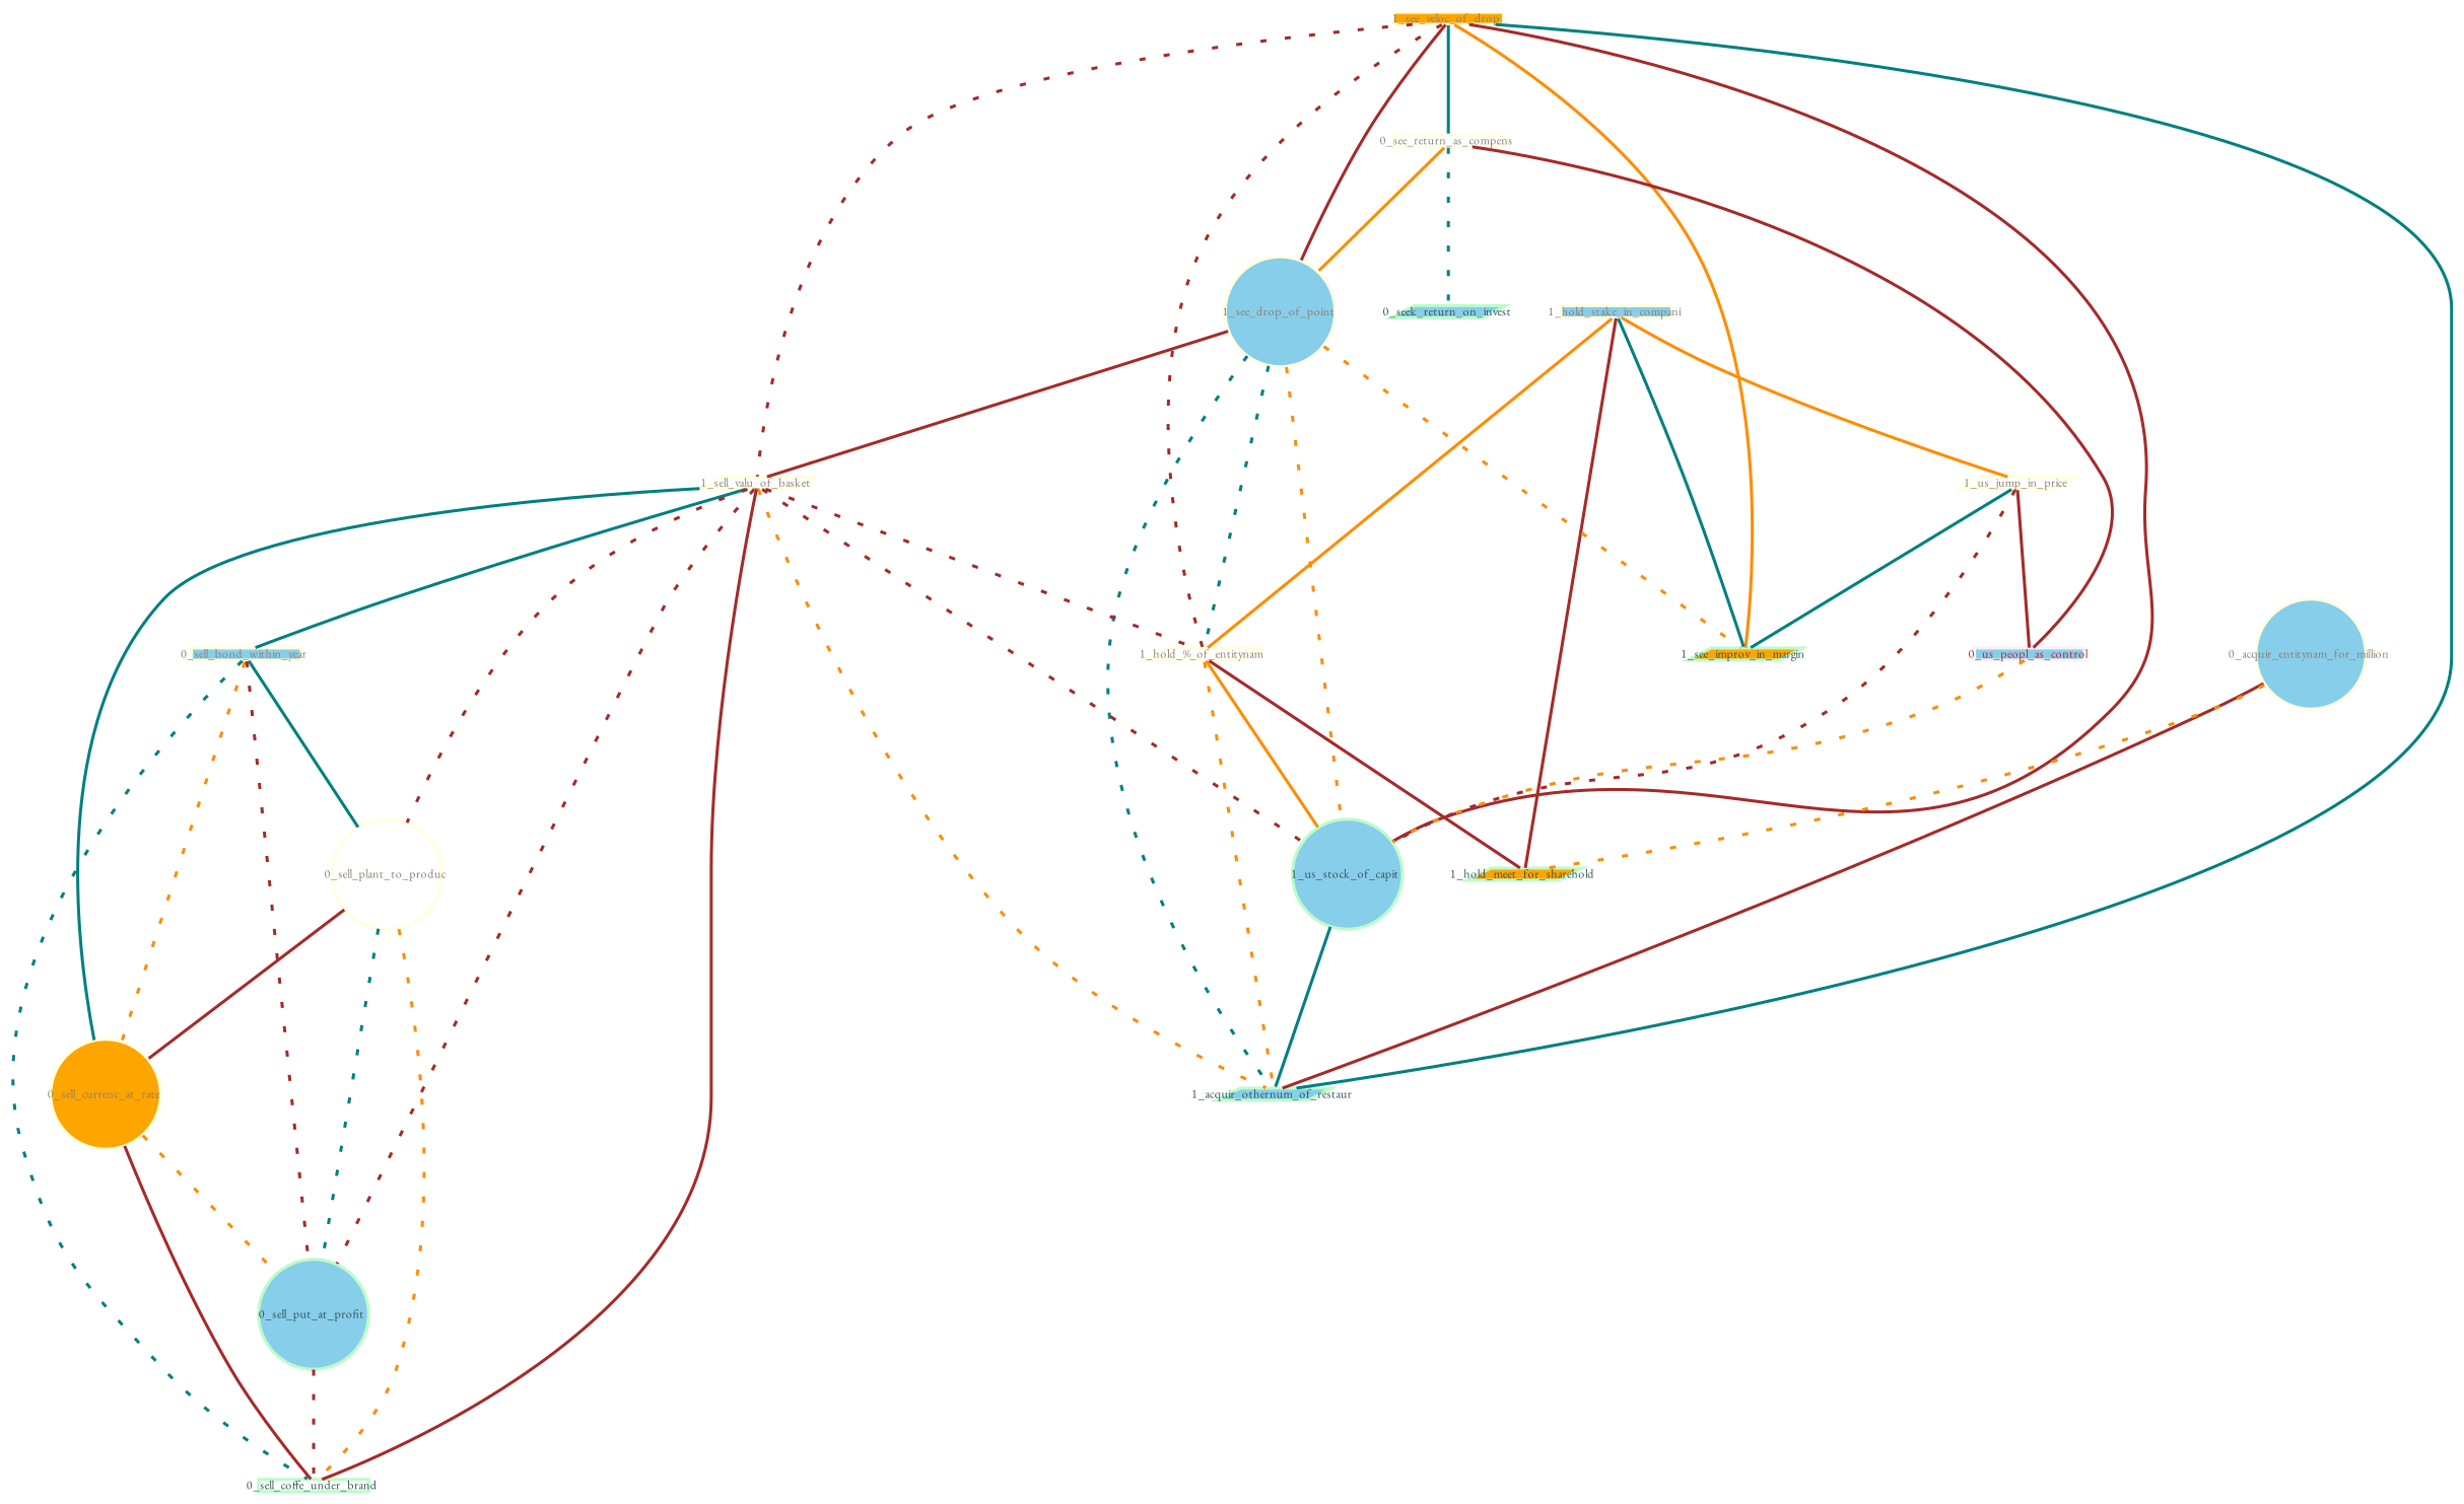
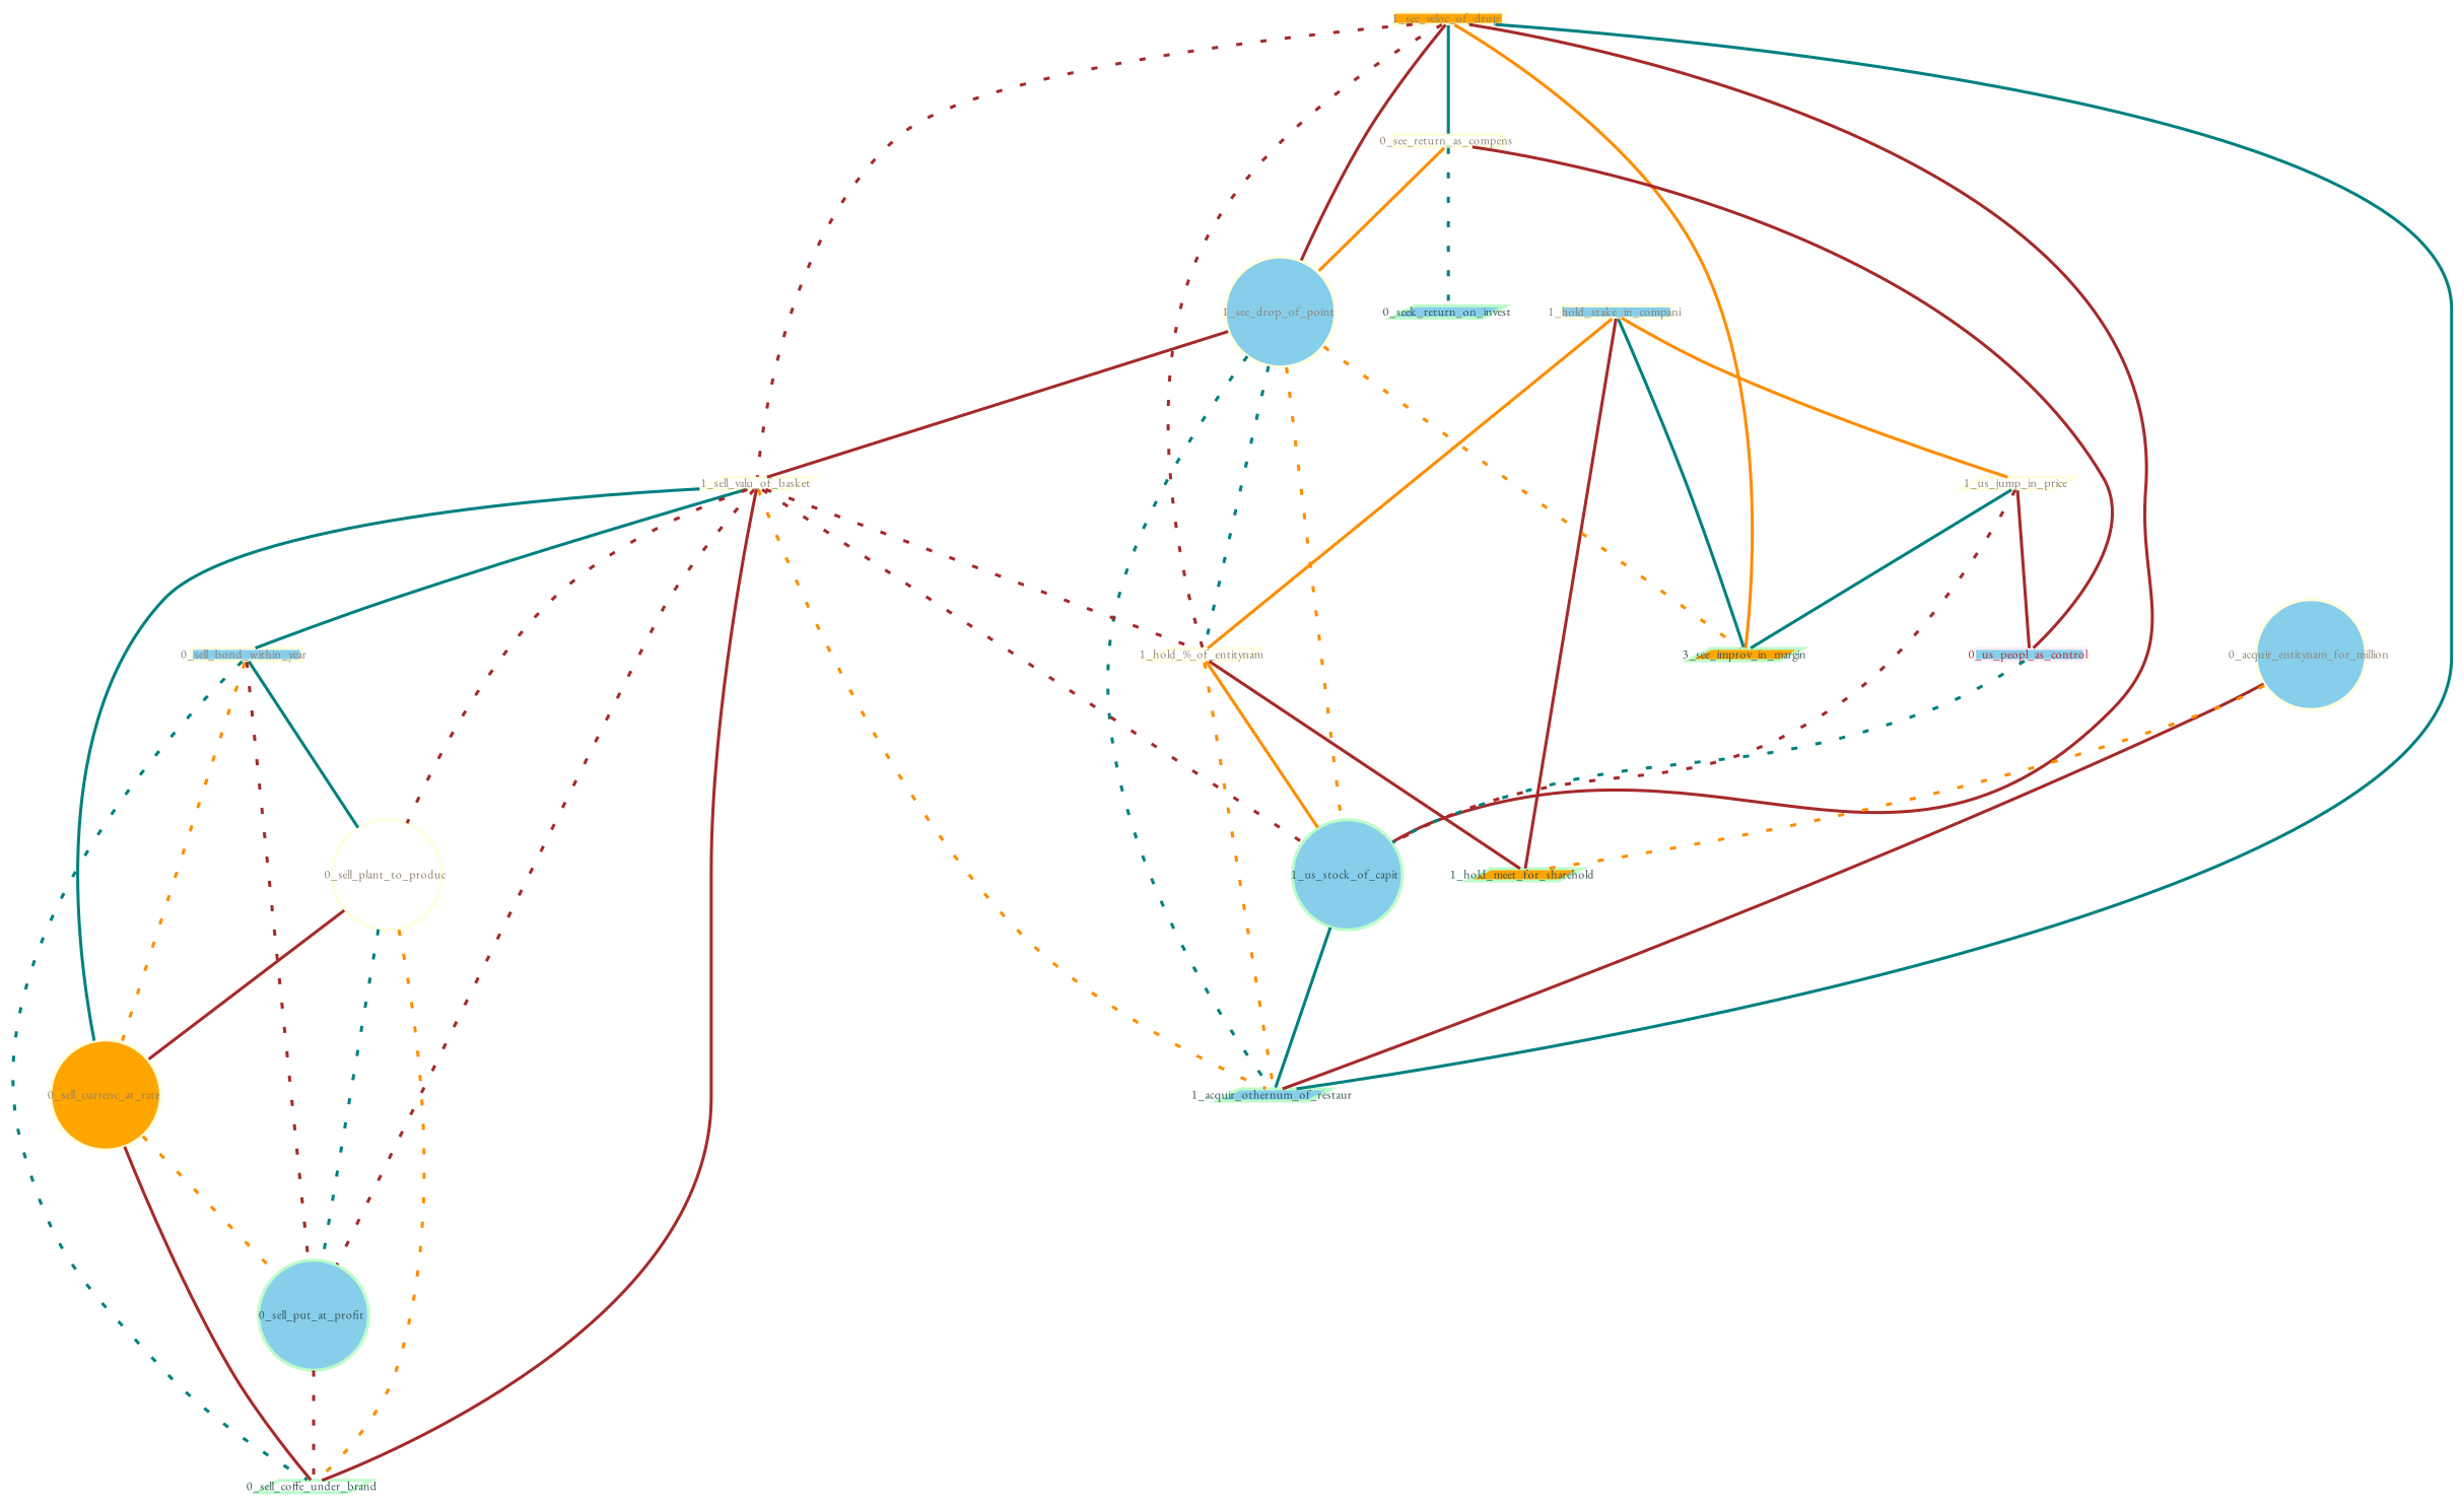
  graph {
    fontname="EB Garamond"
    node [color="#ffffe0" fillcolor=skyblue fixedsize=true fontcolor="#8b7d6b" fontname="EB Garamond" fontsize=4 shape=parallelogram style=filled]
    edge [color=brown fontname="EB Garamond" style=solid w=1]
    "1_see_veloc_of_drop " [fillcolor=orange height=.06 shape=box width=.5]
    "0_see_return_as_compens " [fillcolor=white height=.06 shape=box width=.5]
    "1_hold_stake_in_compani " [height=.06 shape=box width=.5]
    "1_see_drop_of_point " [height=.06 shape=circle width=.5]
    "0_acquir_entitynam_for_million " [height=.06 shape=circle width=.5]
    "1_sell_valu_of_basket " [fillcolor=white height=.06 width=.5]
    "0_sell_bond_within_year " [height=.06 shape=box width=.5]
    "1_hold_%_of_entitynam " [fillcolor=white height=.06 width=.5]
    "1_us_jump_in_price " [fillcolor=white height=.06 width=.5]
    "0_sell_plant_to_produc " [fillcolor=white height=.06 shape=circle width=.5]
    "0_sell_currenc_at_rate " [fillcolor=orange height=.06 shape=circle width=.5]
    "0_us_peopl_as_control " [color="#fff0f5" fontcolor="#b22222" height=.06 shape=box width=.5]
    "1_us_stock_of_capit " [color="#BDFCC9" fontcolor="#2f4f4f" height=.06 shape=circle width=.5]
-   "1_see_improv_in_margin " [color="#BDFCC9" fillcolor=orange fontcolor="#2f4f4f" height=.06 width=.5]
+   "1_see_improv_in_margin " [color="#BDFCC9" fillcolor=orange fontcolor="#2f4f4f" height=.06 width=.5 label="3_see_improv_in_margin"]
    "1_acquir_othernum_of_restaur " [color="#BDFCC9" fontcolor="#2f4f4f" height=.06 width=.5]
    "0_seek_return_on_invest " [color="#BDFCC9" fontcolor="#2f4f4f" height=.06 width=.5]
    "1_hold_meet_for_sharehold " [color="#BDFCC9" fillcolor=orange fontcolor="#2f4f4f" height=.06 width=.5]
    "0_sell_put_at_profit " [color="#BDFCC9" fontcolor="#2f4f4f" height=.06 shape=circle width=.5]
-   "0_sell_coffe_under_brand " [color="#BDFCC9" fillcolor=white fontcolor="#2f4f4f" height=.06 shape=box width=.5]
+   "0_sell_coffe_under_brand " [color="#BDFCC9" fillcolor=white fontcolor="#2f4f4f" height=.06 width=.5]
    subgraph sub_1 {
      "1_see_veloc_of_drop "
      "0_see_return_as_compens "
      "1_hold_stake_in_compani "
      "1_see_drop_of_point "
      "0_acquir_entitynam_for_million "
      "1_sell_valu_of_basket "
      "0_sell_bond_within_year "
      "1_hold_%_of_entitynam "
      "1_us_jump_in_price "
      "0_sell_plant_to_produc "
      "0_sell_currenc_at_rate "
    }
    subgraph sub_2 {
      "0_us_peopl_as_control "
    }
    "1_see_veloc_of_drop " -- "0_see_return_as_compens " [color=teal]
    "1_see_veloc_of_drop " -- "1_see_drop_of_point " [w=2]
    "1_see_veloc_of_drop " -- "1_sell_valu_of_basket " [style=dotted]
    "1_see_veloc_of_drop " -- "1_hold_%_of_entitynam " [style=dotted]
    "1_see_veloc_of_drop " -- "1_us_stock_of_capit "
    "1_see_veloc_of_drop " -- "1_see_improv_in_margin " [color=darkorange]
    "1_see_veloc_of_drop " -- "1_acquir_othernum_of_restaur " [color=teal]
    "0_see_return_as_compens " -- "1_see_drop_of_point " [color=darkorange]
    "0_see_return_as_compens " -- "0_us_peopl_as_control "
    "0_see_return_as_compens " -- "0_seek_return_on_invest " [color=teal style=dotted]
    "1_hold_stake_in_compani " -- "1_hold_%_of_entitynam " [color=darkorange]
    "1_hold_stake_in_compani " -- "1_us_jump_in_price " [color=darkorange]
    "1_hold_stake_in_compani " -- "1_see_improv_in_margin " [color=teal]
    "1_hold_stake_in_compani " -- "1_hold_meet_for_sharehold "
    "1_see_drop_of_point " -- "1_sell_valu_of_basket "
    "1_see_drop_of_point " -- "1_hold_%_of_entitynam " [color=teal style=dotted]
    "1_see_drop_of_point " -- "1_us_stock_of_capit " [color=darkorange style=dotted]
    "1_see_drop_of_point " -- "1_see_improv_in_margin " [color=darkorange style=dotted]
    "1_see_drop_of_point " -- "1_acquir_othernum_of_restaur " [color=teal style=dotted]
    "0_acquir_entitynam_for_million " -- "1_acquir_othernum_of_restaur "
    "0_acquir_entitynam_for_million " -- "1_hold_meet_for_sharehold " [color=darkorange style=dotted]
    "1_sell_valu_of_basket " -- "0_sell_bond_within_year " [color=teal]
    "1_sell_valu_of_basket " -- "1_hold_%_of_entitynam " [style=dotted]
    "1_sell_valu_of_basket " -- "0_sell_plant_to_produc " [style=dotted]
    "1_sell_valu_of_basket " -- "0_sell_currenc_at_rate " [color=teal]
    "1_sell_valu_of_basket " -- "1_us_stock_of_capit " [style=dotted]
    "1_sell_valu_of_basket " -- "1_acquir_othernum_of_restaur " [color=darkorange style=dotted]
    "1_sell_valu_of_basket " -- "0_sell_put_at_profit " [style=dotted]
    "1_sell_valu_of_basket " -- "0_sell_coffe_under_brand "
    "0_sell_bond_within_year " -- "0_sell_plant_to_produc " [color=teal]
    "0_sell_bond_within_year " -- "0_sell_currenc_at_rate " [color=darkorange style=dotted]
    "0_sell_bond_within_year " -- "0_sell_put_at_profit " [style=dotted]
    "0_sell_bond_within_year " -- "0_sell_coffe_under_brand " [color=teal style=dotted]
    "1_hold_%_of_entitynam " -- "1_us_stock_of_capit " [color=darkorange]
    "1_hold_%_of_entitynam " -- "1_acquir_othernum_of_restaur " [color=darkorange style=dotted]
    "1_hold_%_of_entitynam " -- "1_hold_meet_for_sharehold "
    "1_us_jump_in_price " -- "0_us_peopl_as_control "
    "1_us_jump_in_price " -- "1_us_stock_of_capit " [style=dotted]
    "1_us_jump_in_price " -- "1_see_improv_in_margin " [color=teal]
    "0_sell_plant_to_produc " -- "0_sell_currenc_at_rate "
    "0_sell_plant_to_produc " -- "0_sell_put_at_profit " [color=teal style=dotted]
    "0_sell_plant_to_produc " -- "0_sell_coffe_under_brand " [color=darkorange style=dotted]
    "0_sell_currenc_at_rate " -- "0_sell_put_at_profit " [color=darkorange style=dotted w=2]
    "0_sell_currenc_at_rate " -- "0_sell_coffe_under_brand "
-   "0_us_peopl_as_control " -- "1_us_stock_of_capit " [color=darkorange style=dotted]
+   "0_us_peopl_as_control " -- "1_us_stock_of_capit " [color=teal style=dotted]
    "1_us_stock_of_capit " -- "1_acquir_othernum_of_restaur " [color=teal]
    "0_sell_put_at_profit " -- "0_sell_coffe_under_brand " [style=dotted]
  }
